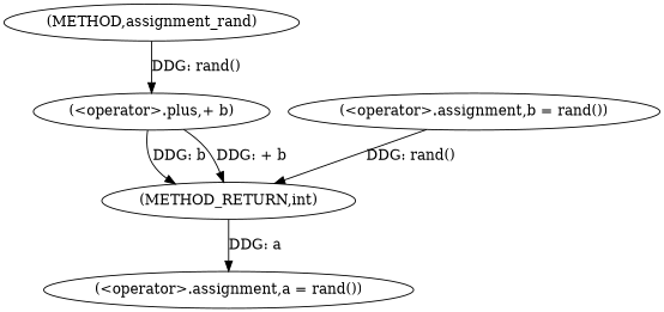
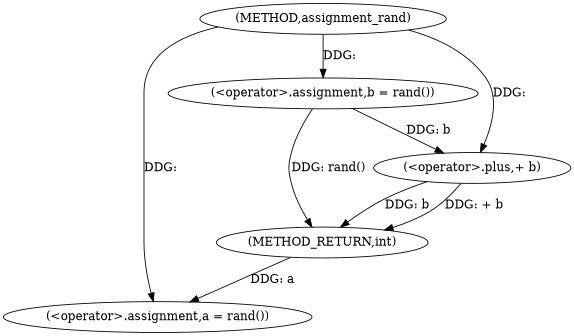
  digraph {
    n1 [label="(METHOD,assignment_rand)"]
    n2 [label="(<operator>.assignment,a = rand())"]
    n3 [label="(<operator>.assignment,b = rand())"]
    n4 [label="(<operator>.plus,+ b)"]
    n5 [label="(METHOD_RETURN,int)"]
-   n1 -> n4 [label="DDG: rand()"]
+   n1 -> n2 [label="DDG: "]
+   n1 -> n3 [label="DDG: "]
+   n1 -> n4 [label="DDG: "]
+   n3 -> n4 [label="DDG: b"]
    n3 -> n5 [label="DDG: rand()"]
    n4 -> n5 [label="DDG: b"]
    n4 -> n5 [label="DDG: + b"]
    n5 -> n2 [label="DDG: a"]
  }
